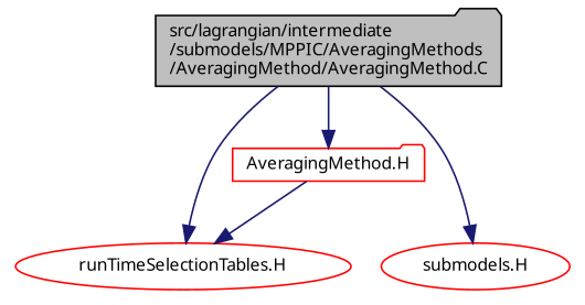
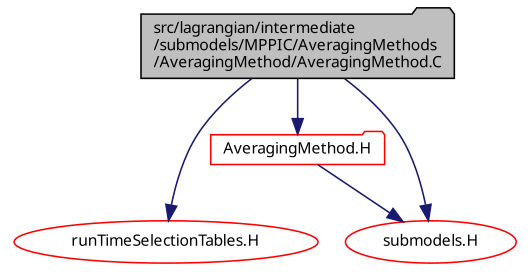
  digraph {
    fontname="Noto Sans"
    node [color=red fontname="Noto Sans" fontsize=10 shape=folder]
    edge [color=midnightblue fontname="Noto Sans" fontsize=10 labelfontname=FreeSans labelfontsize=10 style=solid]
    n1 [color=black fillcolor=grey75 fontcolor=black height=0.2 label="src/lagrangian/intermediate\l/submodels/MPPIC/AveragingMethods\l/AveragingMethod/AveragingMethod.C" style=filled width=0.4]
    n2 [height=0.2 label="AveragingMethod.H" width=0.4]
    n3 [height=0.2 label="runTimeSelectionTables.H" shape=ellipse width=0.4]
    n4 [height=0.2 label="submodels.H" shape=ellipse width=0.4]
    n1 -> n2
    n1 -> n3
    n1 -> n4
-   n2 -> n3
+   n2 -> n4
  }
